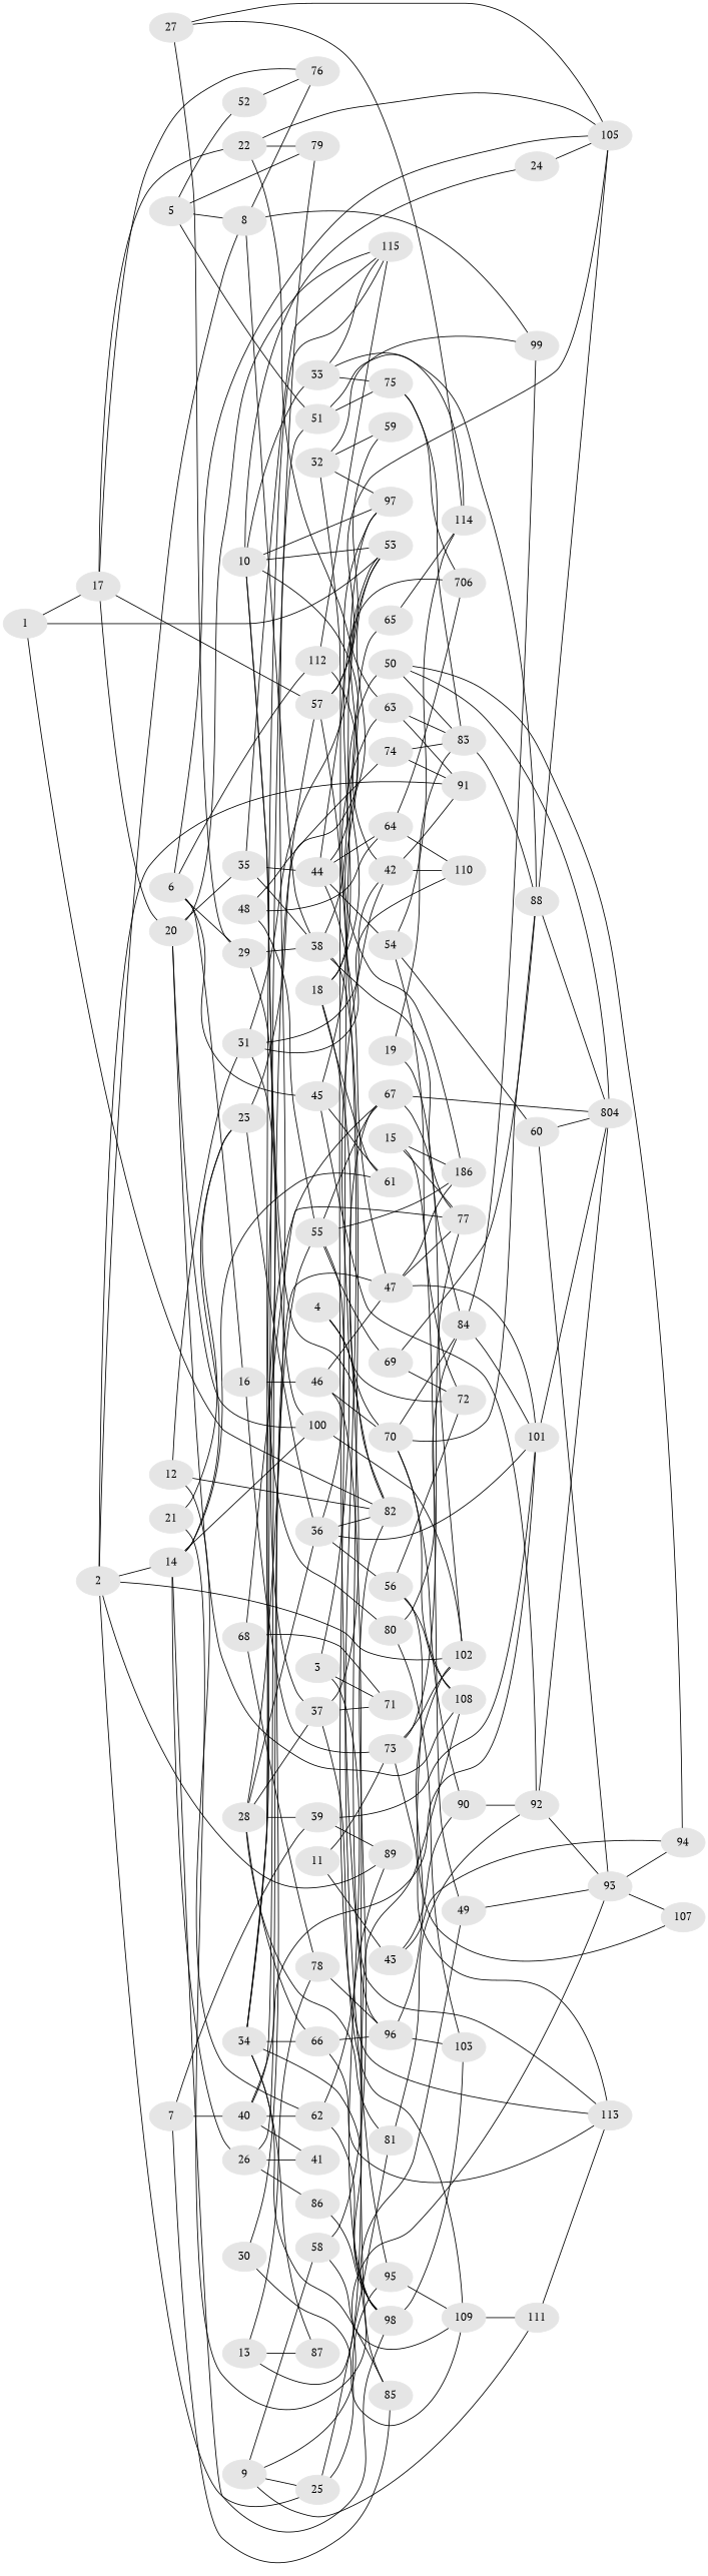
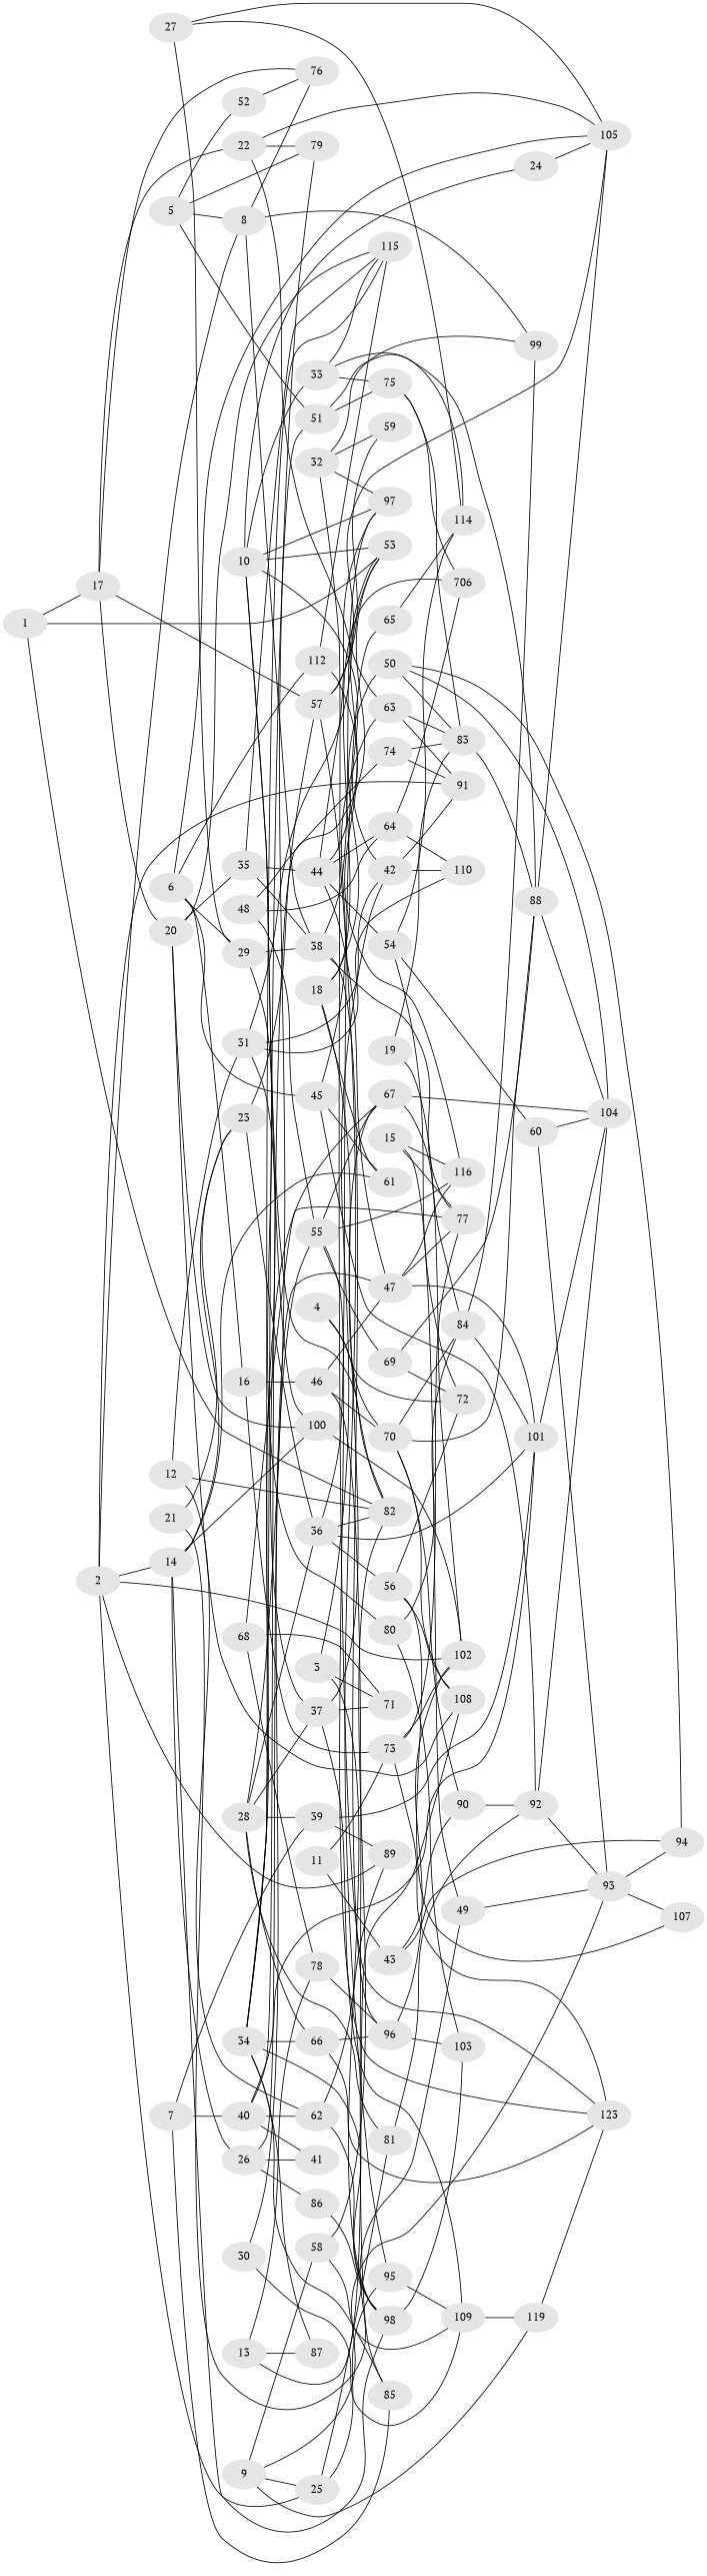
  graph {
    fontname="PT Serif"
    rankdir=LR
    node [color=gray90 fontname="PT Serif" style=filled]
    edge [fontname="PT Serif"]
    1
    17
    53
    82
    76
    20
    22
    57
    2
    8
    14
    25
    89
    91
    102
    38
    99
    98
    100
    23
    26
    61
    81
    95
    3
    42
    71
    110
    103
    4
    70
    72
    108
    90
    88
    84
    5
    51
    52
    79
    75
    6
    16
    29
    45
    105
    112
    73
    46
    80
    63
    92
-   116 [label=186]
+   116
    115
    7
    39
    40
    85
    101
    62
    41
    97
    77
    96
    9
    58
    93
-   111
+   111 [label=119]
    109
    94
    107
-   113
+   113 [label=123]
    10
    24
    33
    114
    11
    43
    12
    31
    37
    13
    78
    87
    36
    47
    86
    15
    49
    35
    59
    18
    50
    n94 [label=706]
    83
-   104 [label=804]
+   104
    19
    44
    21
    56
    65
    27
    28
    66
    67
    30
    55
    69
    32
    34
    54
    64
    60
    48
    74
    68
    1 -- 17
    1 -- 53
    1 -- 82
    17 -- 76
    17 -- 20
    17 -- 22
    17 -- 57
    20 -- 100
    20 -- 108
    20 -- 115
    20 -- 35
    22 -- 79
    22 -- 105
    22 -- 63
    57 -- 95
    57 -- 105
    57 -- 59
    2 -- 8
    2 -- 14
    2 -- 25
    2 -- 89
    2 -- 91
    2 -- 102
    8 -- 76
    8 -- 38
    8 -- 99
    14 -- 98
    14 -- 100
    14 -- 23
    14 -- 26
    14 -- 61
    25 -- 81
    25 -- 95
    38 -- 97
    38 -- 77
    38 -- 96
    98 -- 103
    100 -- 102
    23 -- 57
    23 -- 36
    26 -- 41
    26 -- 47
    26 -- 86
    81 -- 92
    95 -- 109
    3 -- 98
    3 -- 42
    3 -- 71
    42 -- 91
    42 -- 110
    4 -- 70
    4 -- 72
    70 -- 108
    70 -- 90
    70 -- 88
    70 -- 84
    90 -- 92
    88 -- 105
    88 -- 104
    84 -- 99
    84 -- 101
    5 -- 8
    5 -- 51
    5 -- 52
    5 -- 79
    51 -- 88
    51 -- 75
    52 -- 76
    75 -- n94
    75 -- 83
    6 -- 16
    6 -- 29
    6 -- 45
    6 -- 105
    6 -- 112
    16 -- 73
    16 -- 46
    29 -- 38
    29 -- 80
    45 -- 61
    45 -- 63
    45 -- 92
    112 -- 116
    112 -- 115
    73 -- 102
    73 -- 77
    73 -- 113
    46 -- 70
    46 -- 85
    46 -- 47
    80 -- 103
    80 -- 84
    63 -- 91
    63 -- 83
    92 -- 93
    92 -- 104
    7 -- 39
    7 -- 40
    7 -- 85
    39 -- 89
    39 -- 101
    40 -- 53
    40 -- 101
    40 -- 62
    40 -- 41
    101 -- 104
    62 -- 89
    62 -- 98
    96 -- 102
    96 -- 103
    9 -- 25
    9 -- 58
    9 -- 93
    9 -- 111
    58 -- 82
    58 -- 109
    93 -- 94
    93 -- 107
    111 -- 113
    109 -- 111
    10 -- 53
    10 -- 82
    10 -- 100
    10 -- 42
    10 -- 97
    10 -- 24
    10 -- 33
    24 -- 105
    33 -- 75
    33 -- 115
    33 -- 114
    11 -- 73
    11 -- 43
    43 -- 90
    43 -- 94
    12 -- 82
    12 -- 62
    12 -- 31
    31 -- 53
    31 -- 42
    31 -- 110
    31 -- 37
    37 -- 71
    37 -- 109
    37 -- 67
    13 -- 108
    13 -- 78
    13 -- 87
    78 -- 96
    36 -- 82
    36 -- 101
    36 -- 56
    36 -- 65
    47 -- 116
    47 -- 101
    47 -- 77
    86 -- 98
    15 -- 116
    15 -- 77
    15 -- 49
    49 -- 93
    35 -- 38
    35 -- 115
    35 -- 44
    18 -- 82
    18 -- 61
    18 -- 50
    18 -- n94
    50 -- 94
    50 -- 83
    50 -- 104
    83 -- 88
    19 -- 102
    19 -- 83
    44 -- 53
    44 -- 97
    44 -- 47
    44 -- 54
    44 -- 64
    21 -- 23
    21 -- 49
    56 -- 72
    56 -- 108
    56 -- 107
    65 -- 114
    27 -- 29
    27 -- 105
    27 -- 114
    28 -- 81
    28 -- 79
    28 -- 39
    28 -- 37
    28 -- 36
    28 -- 66
    66 -- 96
    66 -- 113
    67 -- 84
    67 -- 104
    30 -- 109
    30 -- 55
    55 -- 116
    55 -- 113
    55 -- 67
    55 -- 69
    69 -- 72
    69 -- 88
    32 -- 99
    32 -- 97
    32 -- 113
    32 -- 59
    34 -- 98
    34 -- 51
    34 -- 115
    34 -- 85
    34 -- 87
    34 -- 66
    34 -- 67
    54 -- 72
    54 -- 114
    54 -- 60
    64 -- 110
    64 -- n94
    60 -- 93
    60 -- 104
    48 -- 55
    48 -- 64
    48 -- 74
    74 -- 91
    74 -- 83
    68 -- 71
    68 -- 77
    68 -- 78
  }
